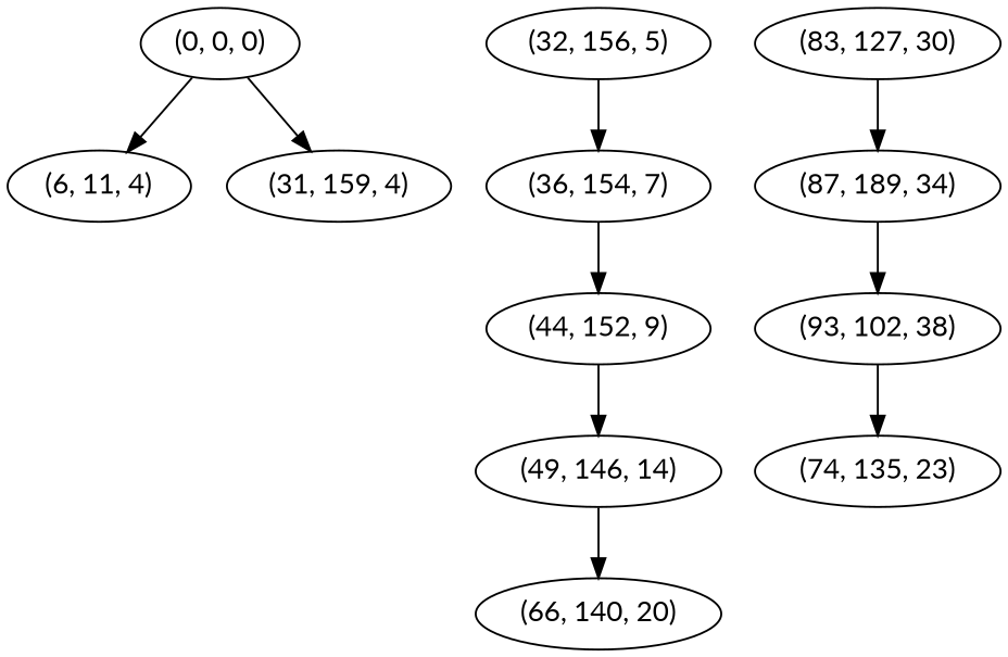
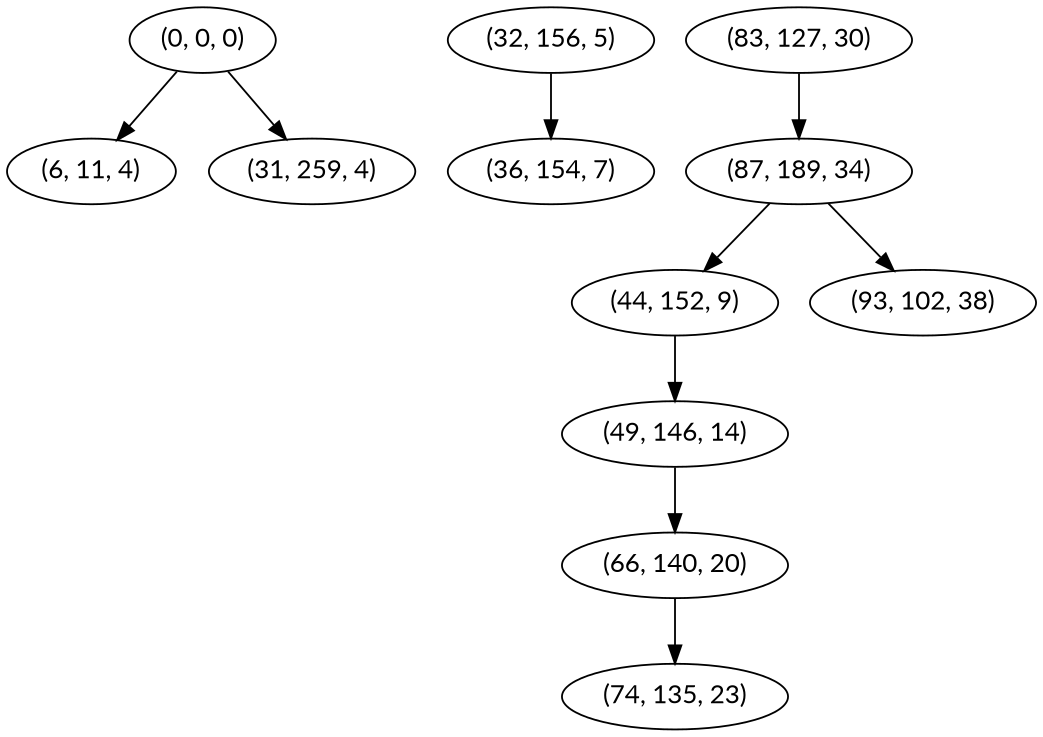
  digraph {
    fontname=Lato
    node [fontname=Lato]
    edge [fontname=Lato]
    n1 [label="(6, 11, 4)"]
    "(0, 0, 0)"
-   "(31, 159, 4)"
+   "(31, 159, 4)" [label="(31, 259, 4)"]
    "(32, 156, 5)"
    "(36, 154, 7)"
    "(44, 152, 9)"
    "(49, 146, 14)"
    "(66, 140, 20)"
    "(74, 135, 23)"
    n10 [label="(87, 189, 34)"]
    "(83, 127, 30)"
    "(93, 102, 38)"
    "(0, 0, 0)" -> n1
    "(0, 0, 0)" -> "(31, 159, 4)"
    "(32, 156, 5)" -> "(36, 154, 7)"
-   "(36, 154, 7)" -> "(44, 152, 9)"
+   n10 -> "(44, 152, 9)"
    "(44, 152, 9)" -> "(49, 146, 14)"
    "(49, 146, 14)" -> "(66, 140, 20)"
-   "(93, 102, 38)" -> "(74, 135, 23)"
+   "(66, 140, 20)" -> "(74, 135, 23)"
    n10 -> "(93, 102, 38)"
    "(83, 127, 30)" -> n10
  }
